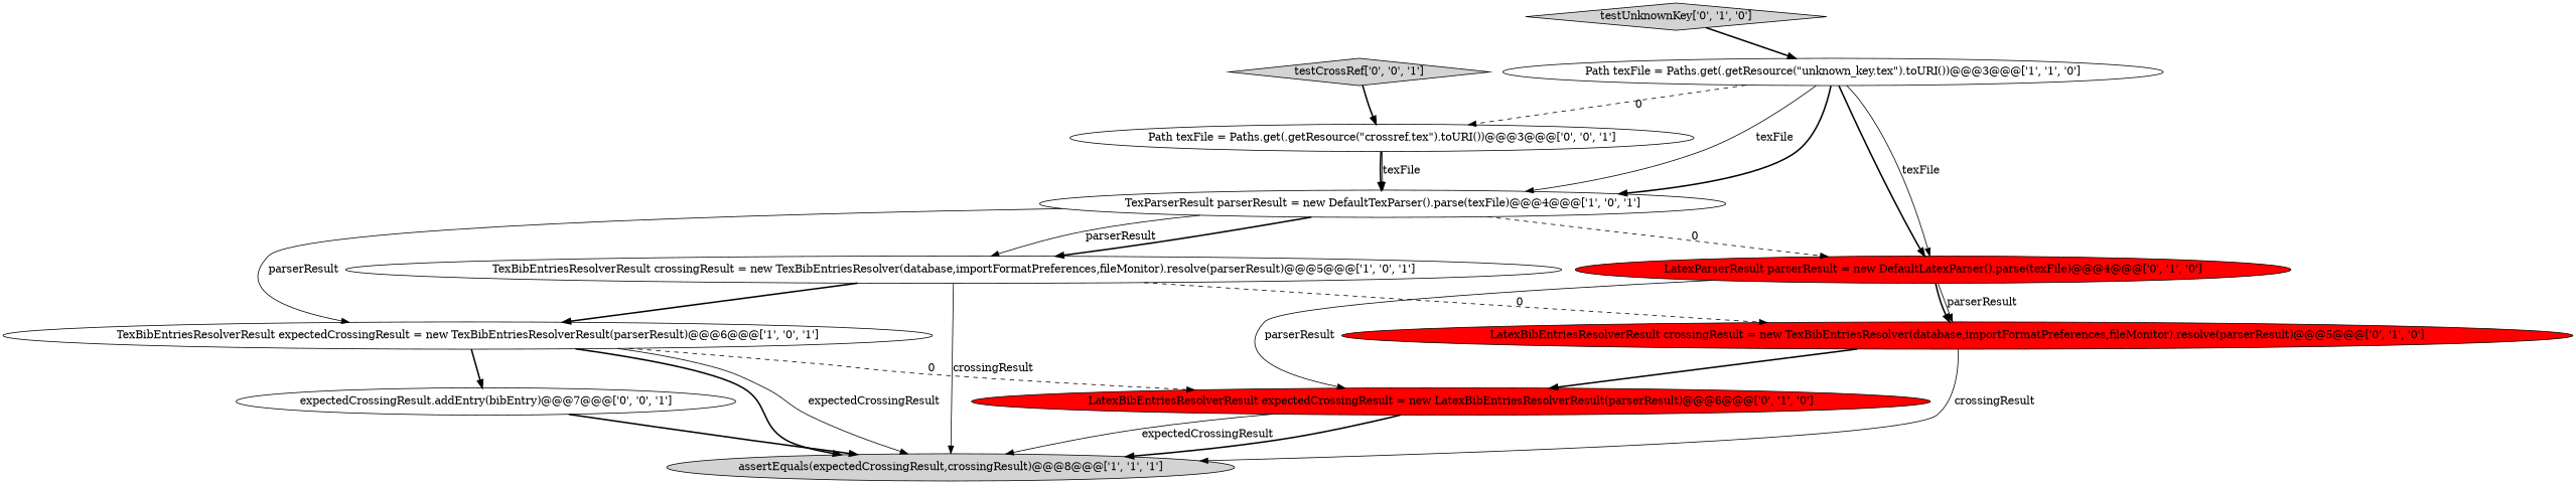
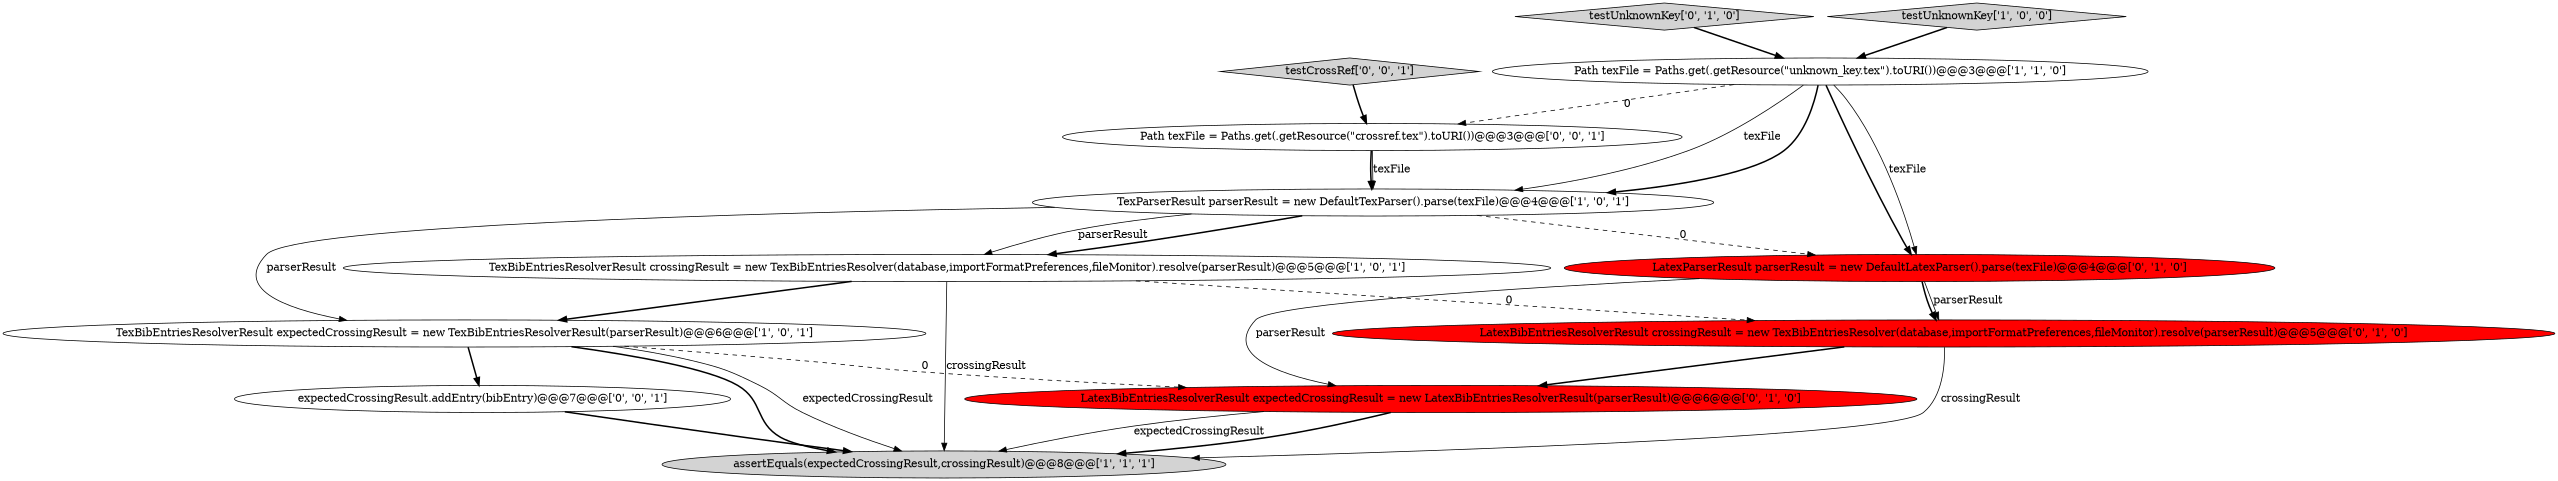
  digraph {
    node [fillcolor=white shape=ellipse style=filled]
    edge [style=bold]
    n1 [label="TexParserResult parserResult = new DefaultTexParser().parse(texFile)@@@4@@@['1', '0', '1']"]
    n2 [fillcolor=red label="LatexParserResult parserResult = new DefaultLatexParser().parse(texFile)@@@4@@@['0', '1', '0']"]
    n3 [label="TexBibEntriesResolverResult crossingResult = new TexBibEntriesResolver(database,importFormatPreferences,fileMonitor).resolve(parserResult)@@@5@@@['1', '0', '1']"]
    n4 [label="TexBibEntriesResolverResult expectedCrossingResult = new TexBibEntriesResolverResult(parserResult)@@@6@@@['1', '0', '1']"]
    n5 [label="Path texFile = Paths.get(.getResource(\"unknown_key.tex\").toURI())@@@3@@@['1', '1', '0']"]
    n6 [label="Path texFile = Paths.get(.getResource(\"crossref.tex\").toURI())@@@3@@@['0', '0', '1']"]
    n7 [label="expectedCrossingResult.addEntry(bibEntry)@@@7@@@['0', '0', '1']"]
    n8 [fillcolor=lightgray label="assertEquals(expectedCrossingResult,crossingResult)@@@8@@@['1', '1', '1']"]
    n9 [fillcolor=red label="LatexBibEntriesResolverResult crossingResult = new TexBibEntriesResolver(database,importFormatPreferences,fileMonitor).resolve(parserResult)@@@5@@@['0', '1', '0']"]
    n10 [fillcolor=red label="LatexBibEntriesResolverResult expectedCrossingResult = new LatexBibEntriesResolverResult(parserResult)@@@6@@@['0', '1', '0']"]
    n11 [fillcolor=lightgray label="testUnknownKey['0', '1', '0']" shape=diamond]
    n12 [fillcolor=lightgray label="testCrossRef['0', '0', '1']" shape=diamond]
+   n13 [fillcolor=lightgray label="testUnknownKey['1', '0', '0']" shape=diamond]
    n1 -> n2 [label=0 style=dashed]
    n1 -> n3 [label=parserResult style=solid]
    n1 -> n3
    n1 -> n4 [label=parserResult style=solid]
    n2 -> n9 [label=parserResult style=solid]
    n2 -> n9
    n2 -> n10 [label=parserResult style=solid]
    n3 -> n4
    n3 -> n8 [label=crossingResult style=solid]
    n3 -> n9 [label=0 style=dashed]
    n4 -> n7
    n4 -> n8
    n4 -> n8 [label=expectedCrossingResult style=solid]
    n4 -> n10 [label=0 style=dashed]
    n5 -> n1 [label=texFile style=solid]
    n5 -> n1
    n5 -> n2
    n5 -> n2 [label=texFile style=solid]
    n5 -> n6 [label=0 style=dashed]
    n6 -> n1
    n6 -> n1 [label=texFile style=solid]
    n7 -> n8
    n9 -> n8 [label=crossingResult style=solid]
    n9 -> n10
    n10 -> n8
    n10 -> n8 [label=expectedCrossingResult style=solid]
    n11 -> n5
    n12 -> n6
+   n13 -> n5
  }
